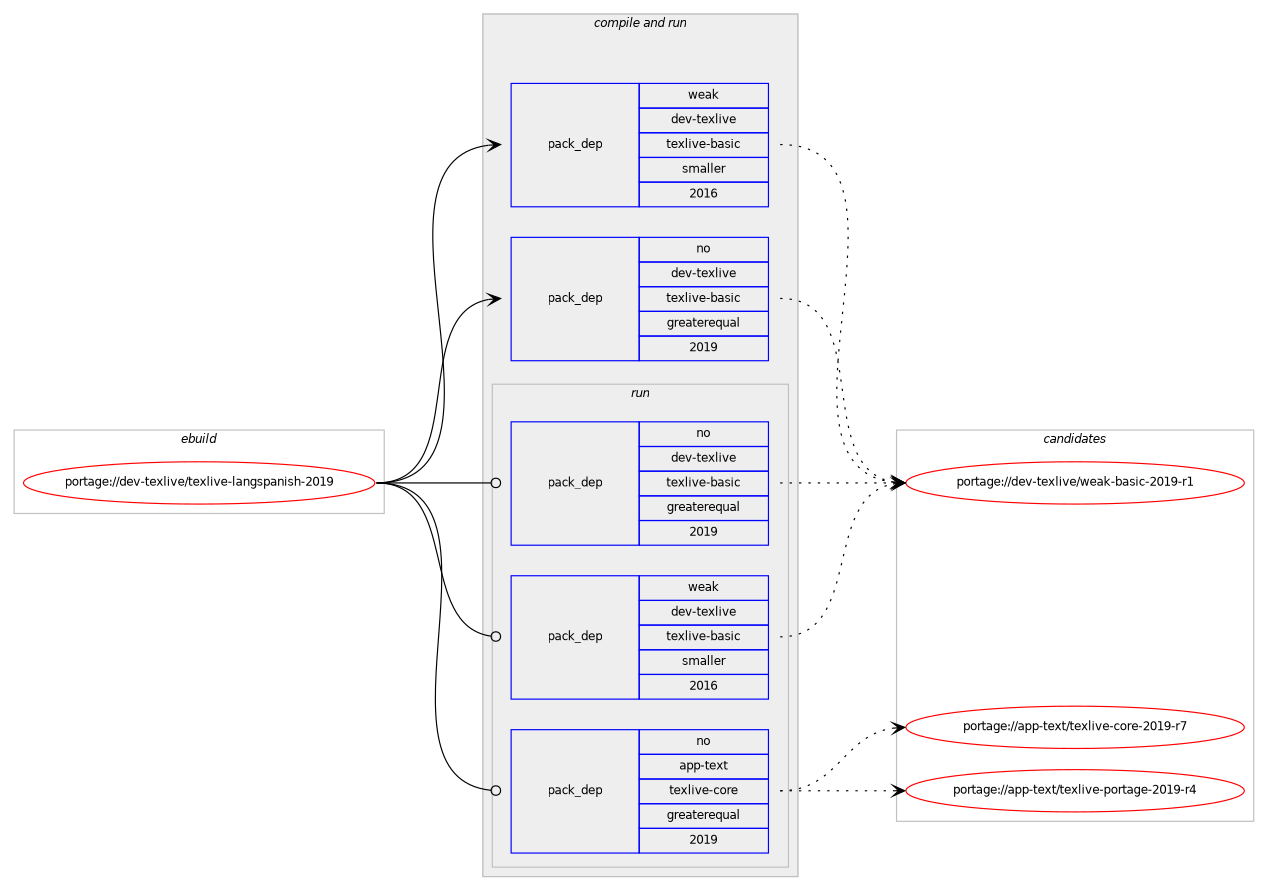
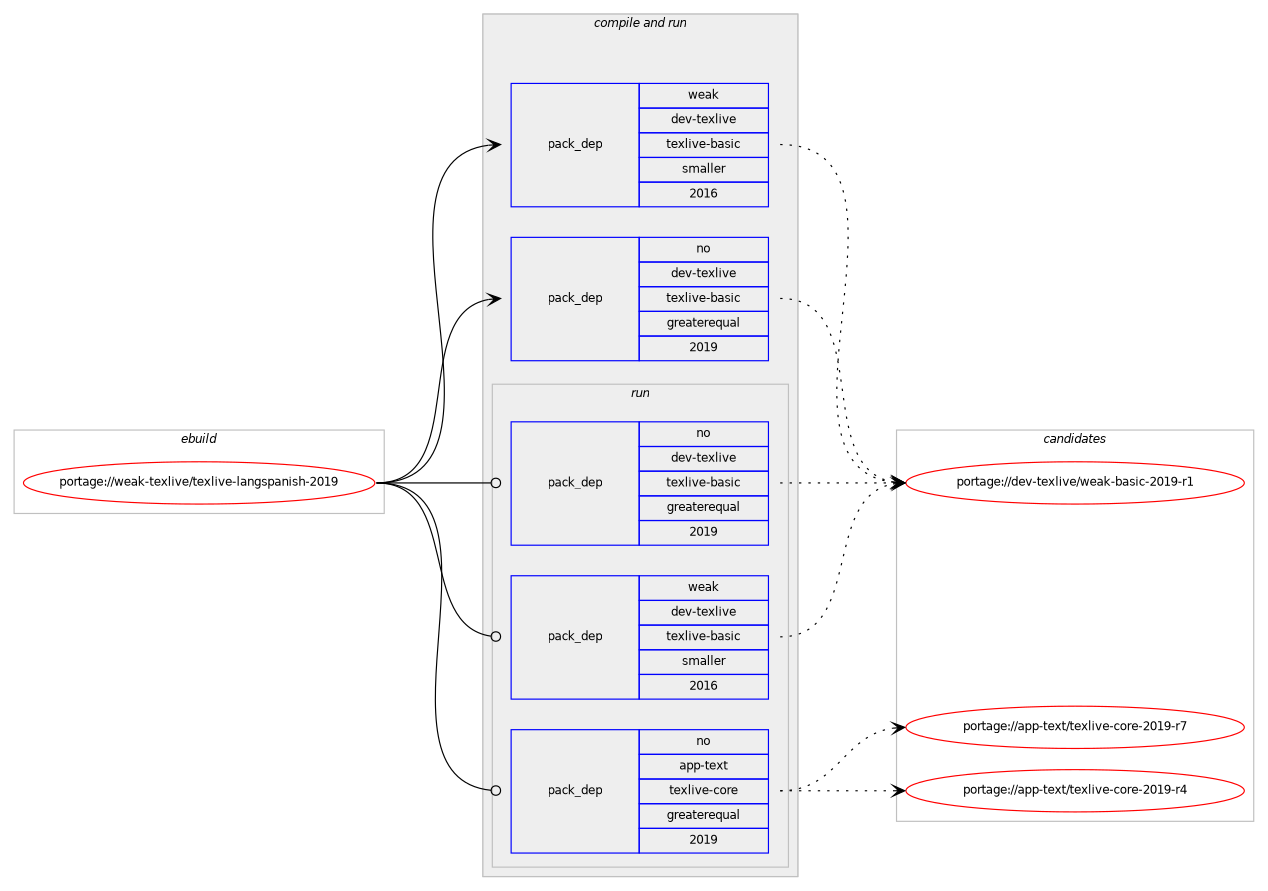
  digraph {
    compound=true
    concentrate=true
    fontname=Helvetica
    fontsize=10
    newrank=true
    rankdir=LR
    ranksep=1.5
    node [color=blue fontname=Helvetica fontsize=10 shape=none]
    edge [arrowhead=vee headport=w style=dotted tailport=e weight=100]
-   n1 [color=red label="portage://dev-texlive/texlive-langspanish-2019" width=4 shape=""]
+   n1 [color=red label="portage://weak-texlive/texlive-langspanish-2019" width=4 shape=""]
    n2 [label=<<TABLE BORDER="0" CELLBORDER="1" CELLSPACING="0" CELLPADDING="4" WIDTH="220"><TR><TD ROWSPAN="6" CELLPADDING="30">pack_dep</TD></TR><TR><TD WIDTH="110">no</TD></TR><TR><TD>dev-texlive</TD></TR><TR><TD>texlive-basic</TD></TR><TR><TD>greaterequal</TD></TR><TR><TD>2019</TD></TR></TABLE>>]
    n3 [label=<<TABLE BORDER="0" CELLBORDER="1" CELLSPACING="0" CELLPADDING="4" WIDTH="220"><TR><TD ROWSPAN="6" CELLPADDING="30">pack_dep</TD></TR><TR><TD WIDTH="110">weak</TD></TR><TR><TD>dev-texlive</TD></TR><TR><TD>texlive-basic</TD></TR><TR><TD>smaller</TD></TR><TR><TD>2016</TD></TR></TABLE>>]
    n4 [label=<<TABLE BORDER="0" CELLBORDER="1" CELLSPACING="0" CELLPADDING="4" WIDTH="220"><TR><TD ROWSPAN="6" CELLPADDING="30">pack_dep</TD></TR><TR><TD WIDTH="110">no</TD></TR><TR><TD>app-text</TD></TR><TR><TD>texlive-core</TD></TR><TR><TD>greaterequal</TD></TR><TR><TD>2019</TD></TR></TABLE>>]
    n5 [label=<<TABLE BORDER="0" CELLBORDER="1" CELLSPACING="0" CELLPADDING="4" WIDTH="220"><TR><TD ROWSPAN="6" CELLPADDING="30">pack_dep</TD></TR><TR><TD WIDTH="110">no</TD></TR><TR><TD>dev-texlive</TD></TR><TR><TD>texlive-basic</TD></TR><TR><TD>greaterequal</TD></TR><TR><TD>2019</TD></TR></TABLE>>]
    n6 [label=<<TABLE BORDER="0" CELLBORDER="1" CELLSPACING="0" CELLPADDING="4" WIDTH="220"><TR><TD ROWSPAN="6" CELLPADDING="30">pack_dep</TD></TR><TR><TD WIDTH="110">weak</TD></TR><TR><TD>dev-texlive</TD></TR><TR><TD>texlive-basic</TD></TR><TR><TD>smaller</TD></TR><TR><TD>2016</TD></TR></TABLE>>]
    n7 [color=red label="portage://dev-texlive/weak-basic-2019-r1" width=4 shape=""]
    n8 [color=red label="portage://app-text/texlive-core-2019-r7" width=4 shape=""]
-   n9 [color=red label="portage://app-text/texlive-portage-2019-r4" width=4 shape=""]
+   n9 [color=red label="portage://app-text/texlive-core-2019-r4" width=4 shape=""]
    subgraph cluster_1 {
      color=gray
      label=<<i>ebuild</i>>
      n1
    }
    subgraph cluster_2 {
      color=gray
      label=<<i>dependencies</i>>
      subgraph cluster_3 {
        color=gray
        fillcolor="#eeeeee"
        label=<<i>compile</i>>
        style=filled
        subgraph sub_4 {
          color=gray
          fillcolor="#eeeeee"
          label=<<i>compile</i>>
          style=filled
          n2
        }
        subgraph sub_5 {
          color=gray
          fillcolor="#eeeeee"
          label=<<i>compile</i>>
          style=filled
          n3
        }
      }
      subgraph cluster_6 {
        color=gray
        fillcolor="#eeeeee"
        label=<<i>compile and run</i>>
        style=filled
      }
      subgraph cluster_7 {
        color=gray
        fillcolor="#eeeeee"
        label=<<i>run</i>>
        style=filled
        subgraph sub_8 {
          color=gray
          fillcolor="#eeeeee"
          label=<<i>run</i>>
          style=filled
          n4
        }
        subgraph sub_9 {
          color=gray
          fillcolor="#eeeeee"
          label=<<i>run</i>>
          style=filled
          n5
        }
        subgraph sub_10 {
          color=gray
          fillcolor="#eeeeee"
          label=<<i>run</i>>
          style=filled
          n6
        }
      }
    }
    subgraph cluster_11 {
      color=gray
      label=<<i>candidates</i>>
      rank=same
      subgraph sub_12 {
        color=black
        label=<<i>candidates</i>>
        nodesep=1
        rank=same
        n7
      }
      subgraph sub_13 {
        color=black
        label=<<i>candidates</i>>
        nodesep=1
        rank=same
        n7
      }
      subgraph sub_14 {
        color=black
        label=<<i>candidates</i>>
        nodesep=1
        rank=same
        n8
        n9
      }
      subgraph sub_15 {
        color=black
        label=<<i>candidates</i>>
        nodesep=1
        rank=same
        n7
      }
      subgraph sub_16 {
        color=black
        label=<<i>candidates</i>>
        nodesep=1
        rank=same
        n7
      }
    }
    n1 -> n2 [style=solid weight=20]
    n1 -> n3 [style=solid weight=20]
    n1 -> n4 [arrowhead=odot style=solid weight=20]
    n1 -> n5 [arrowhead=odot style=solid weight=20]
    n1 -> n6 [arrowhead=odot style=solid weight=20]
    n2 -> n7
    n3 -> n7
    n4 -> n8
    n4 -> n9
    n5 -> n7
    n6 -> n7
  }
